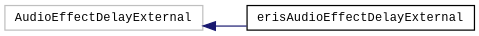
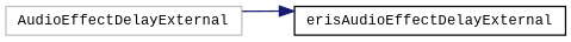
  digraph {
    rankdir=LR
    fontname="Liberation Mono"
    node [fillcolor=white fontname="Liberation Mono" fontsize=10 shape=record style=filled]
    n1 [color=grey75 height=0.2 label=AudioEffectDelayExternal width=0.4]
    n2 [color=black height=0.2 label=erisAudioEffectDelayExternal width=0.4]
-   n1 -> n2 [color=midnightblue dir=back fontname="Liberation Mono" fontsize=10 labelfontname=Helvetica labelfontsize=10 style=solid]
+   n2 -> n1 [color=midnightblue dir=back fontname="Liberation Mono" fontsize=10 labelfontname=Helvetica labelfontsize=10 style=solid]
  }
